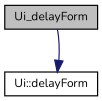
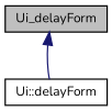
  digraph {
    fontname=Nunito
    node [color=black fontname=Nunito fontsize=10 shape=record style=filled]
    n1 [fillcolor=grey75 fontcolor=black height=0.2 label=Ui_delayForm width=0.4]
    n2 [fillcolor=white height=0.2 label="Ui::delayForm" width=0.4]
-   n2 -> n1 [color=midnightblue dir=back fontname=Nunito fontsize=10 labelfontname=Helvetica labelfontsize=10 style=solid]
+   n1 -> n2 [color=midnightblue dir=back fontname=Nunito fontsize=10 labelfontname=Helvetica labelfontsize=10 style=solid]
  }
